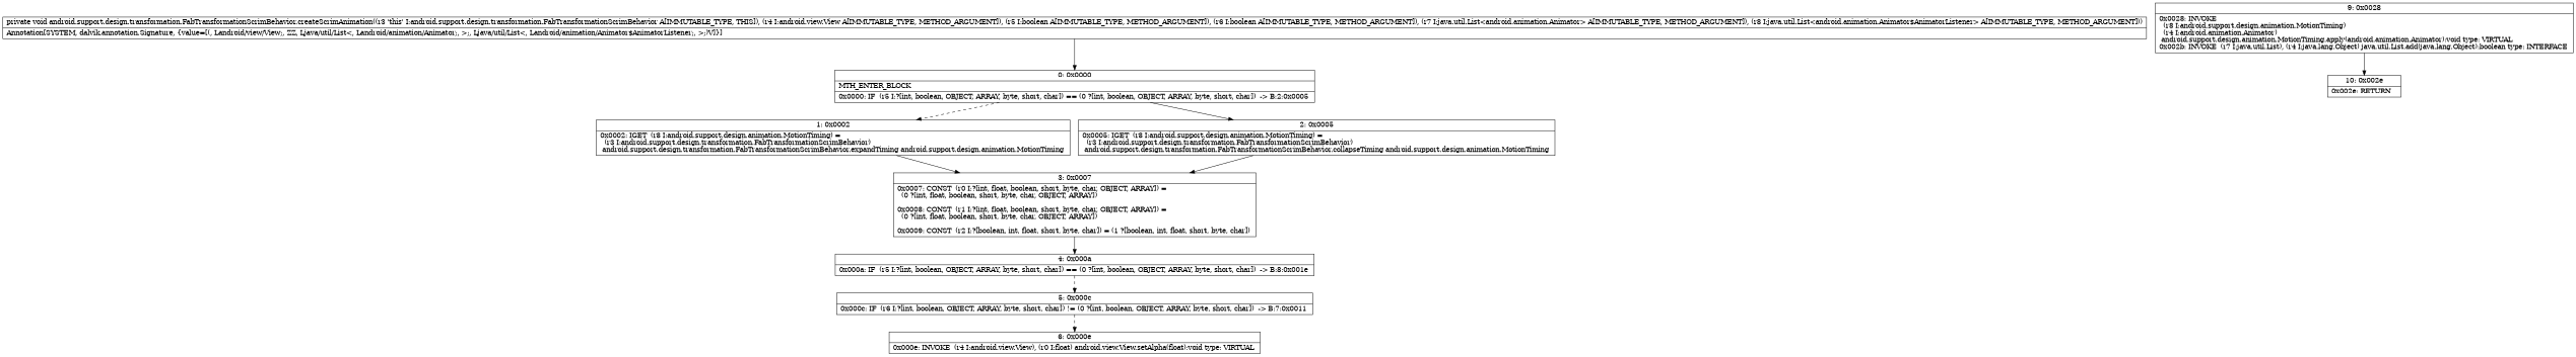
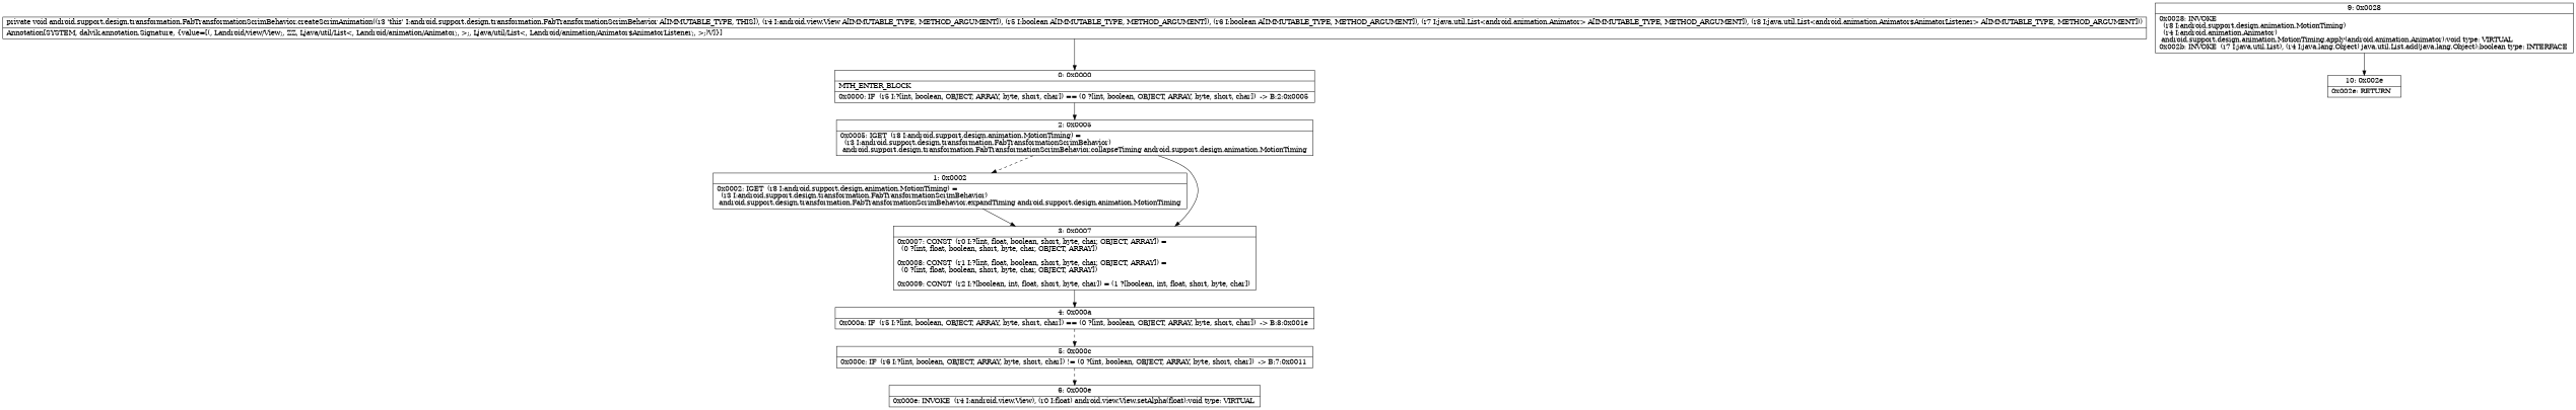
  digraph {
    node [shape=record]
    n1 [label="{0\:\ 0x0000|MTH_ENTER_BLOCK\l|0x0000: IF  (r5 I:?[int, boolean, OBJECT, ARRAY, byte, short, char]) == (0 ?[int, boolean, OBJECT, ARRAY, byte, short, char])  \-\> B:2:0x0005 \l}"]
    n2 [label="{1\:\ 0x0002|0x0002: IGET  (r8 I:android.support.design.animation.MotionTiming) = \l  (r3 I:android.support.design.transformation.FabTransformationScrimBehavior)\l android.support.design.transformation.FabTransformationScrimBehavior.expandTiming android.support.design.animation.MotionTiming \l}"]
    n3 [label="{2\:\ 0x0005|0x0005: IGET  (r8 I:android.support.design.animation.MotionTiming) = \l  (r3 I:android.support.design.transformation.FabTransformationScrimBehavior)\l android.support.design.transformation.FabTransformationScrimBehavior.collapseTiming android.support.design.animation.MotionTiming \l}"]
    n4 [label="{3\:\ 0x0007|0x0007: CONST  (r0 I:?[int, float, boolean, short, byte, char, OBJECT, ARRAY]) = \l  (0 ?[int, float, boolean, short, byte, char, OBJECT, ARRAY])\l \l0x0008: CONST  (r1 I:?[int, float, boolean, short, byte, char, OBJECT, ARRAY]) = \l  (0 ?[int, float, boolean, short, byte, char, OBJECT, ARRAY])\l \l0x0009: CONST  (r2 I:?[boolean, int, float, short, byte, char]) = (1 ?[boolean, int, float, short, byte, char]) \l}"]
    n5 [label="{4\:\ 0x000a|0x000a: IF  (r5 I:?[int, boolean, OBJECT, ARRAY, byte, short, char]) == (0 ?[int, boolean, OBJECT, ARRAY, byte, short, char])  \-\> B:8:0x001e \l}"]
    n6 [label="{5\:\ 0x000c|0x000c: IF  (r6 I:?[int, boolean, OBJECT, ARRAY, byte, short, char]) != (0 ?[int, boolean, OBJECT, ARRAY, byte, short, char])  \-\> B:7:0x0011 \l}"]
    n7 [label="{6\:\ 0x000e|0x000e: INVOKE  (r4 I:android.view.View), (r0 I:float) android.view.View.setAlpha(float):void type: VIRTUAL \l}"]
    n8 [label="{9\:\ 0x0028|0x0028: INVOKE  \l  (r8 I:android.support.design.animation.MotionTiming)\l  (r4 I:android.animation.Animator)\l android.support.design.animation.MotionTiming.apply(android.animation.Animator):void type: VIRTUAL \l0x002b: INVOKE  (r7 I:java.util.List), (r4 I:java.lang.Object) java.util.List.add(java.lang.Object):boolean type: INTERFACE \l}"]
    n9 [label="{10\:\ 0x002e|0x002e: RETURN   \l}"]
    n10 [label="{private void android.support.design.transformation.FabTransformationScrimBehavior.createScrimAnimation((r3 'this' I:android.support.design.transformation.FabTransformationScrimBehavior A[IMMUTABLE_TYPE, THIS]), (r4 I:android.view.View A[IMMUTABLE_TYPE, METHOD_ARGUMENT]), (r5 I:boolean A[IMMUTABLE_TYPE, METHOD_ARGUMENT]), (r6 I:boolean A[IMMUTABLE_TYPE, METHOD_ARGUMENT]), (r7 I:java.util.List\<android.animation.Animator\> A[IMMUTABLE_TYPE, METHOD_ARGUMENT]), (r8 I:java.util.List\<android.animation.Animator$AnimatorListener\> A[IMMUTABLE_TYPE, METHOD_ARGUMENT]))  | Annotation[SYSTEM, dalvik.annotation.Signature, \{value=[(, Landroid\/view\/View;, ZZ, Ljava\/util\/List\<, Landroid\/animation\/Animator;, \>;, Ljava\/util\/List\<, Landroid\/animation\/Animator$AnimatorListener;, \>;)V]\}]\l}"]
-   n1 -> n2 [style=dashed]
+   n3 -> n2 [style=dashed]
    n1 -> n3
    n2 -> n4
    n3 -> n4
    n4 -> n5
    n5 -> n6 [style=dashed]
    n6 -> n7 [style=dashed]
    n8 -> n9
    n10 -> n1
  }
